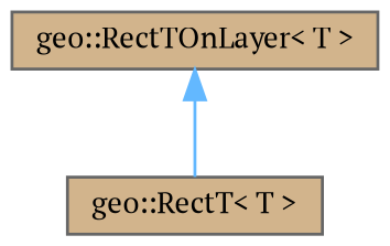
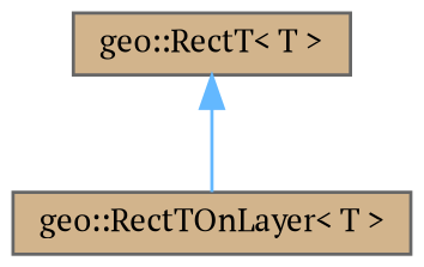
  digraph {
    fontname="PT Serif"
    node [color=gray40 fillcolor=tan fontname="PT Serif" fontsize=10 shape=box style=filled]
    n1 [fontcolor=black height=0.2 label="geo::RectTOnLayer\< T \>" width=0.4]
    n2 [height=0.2 label="geo::RectT\< T \>" width=0.4]
-   n1 -> n2 [color=steelblue1 dir=back fontname="PT Serif" fontsize=10 labelfontname=Helvetica labelfontsize=10 style=solid]
+   n2 -> n1 [color=steelblue1 dir=back fontname="PT Serif" fontsize=10 labelfontname=Helvetica labelfontsize=10 style=solid]
  }
